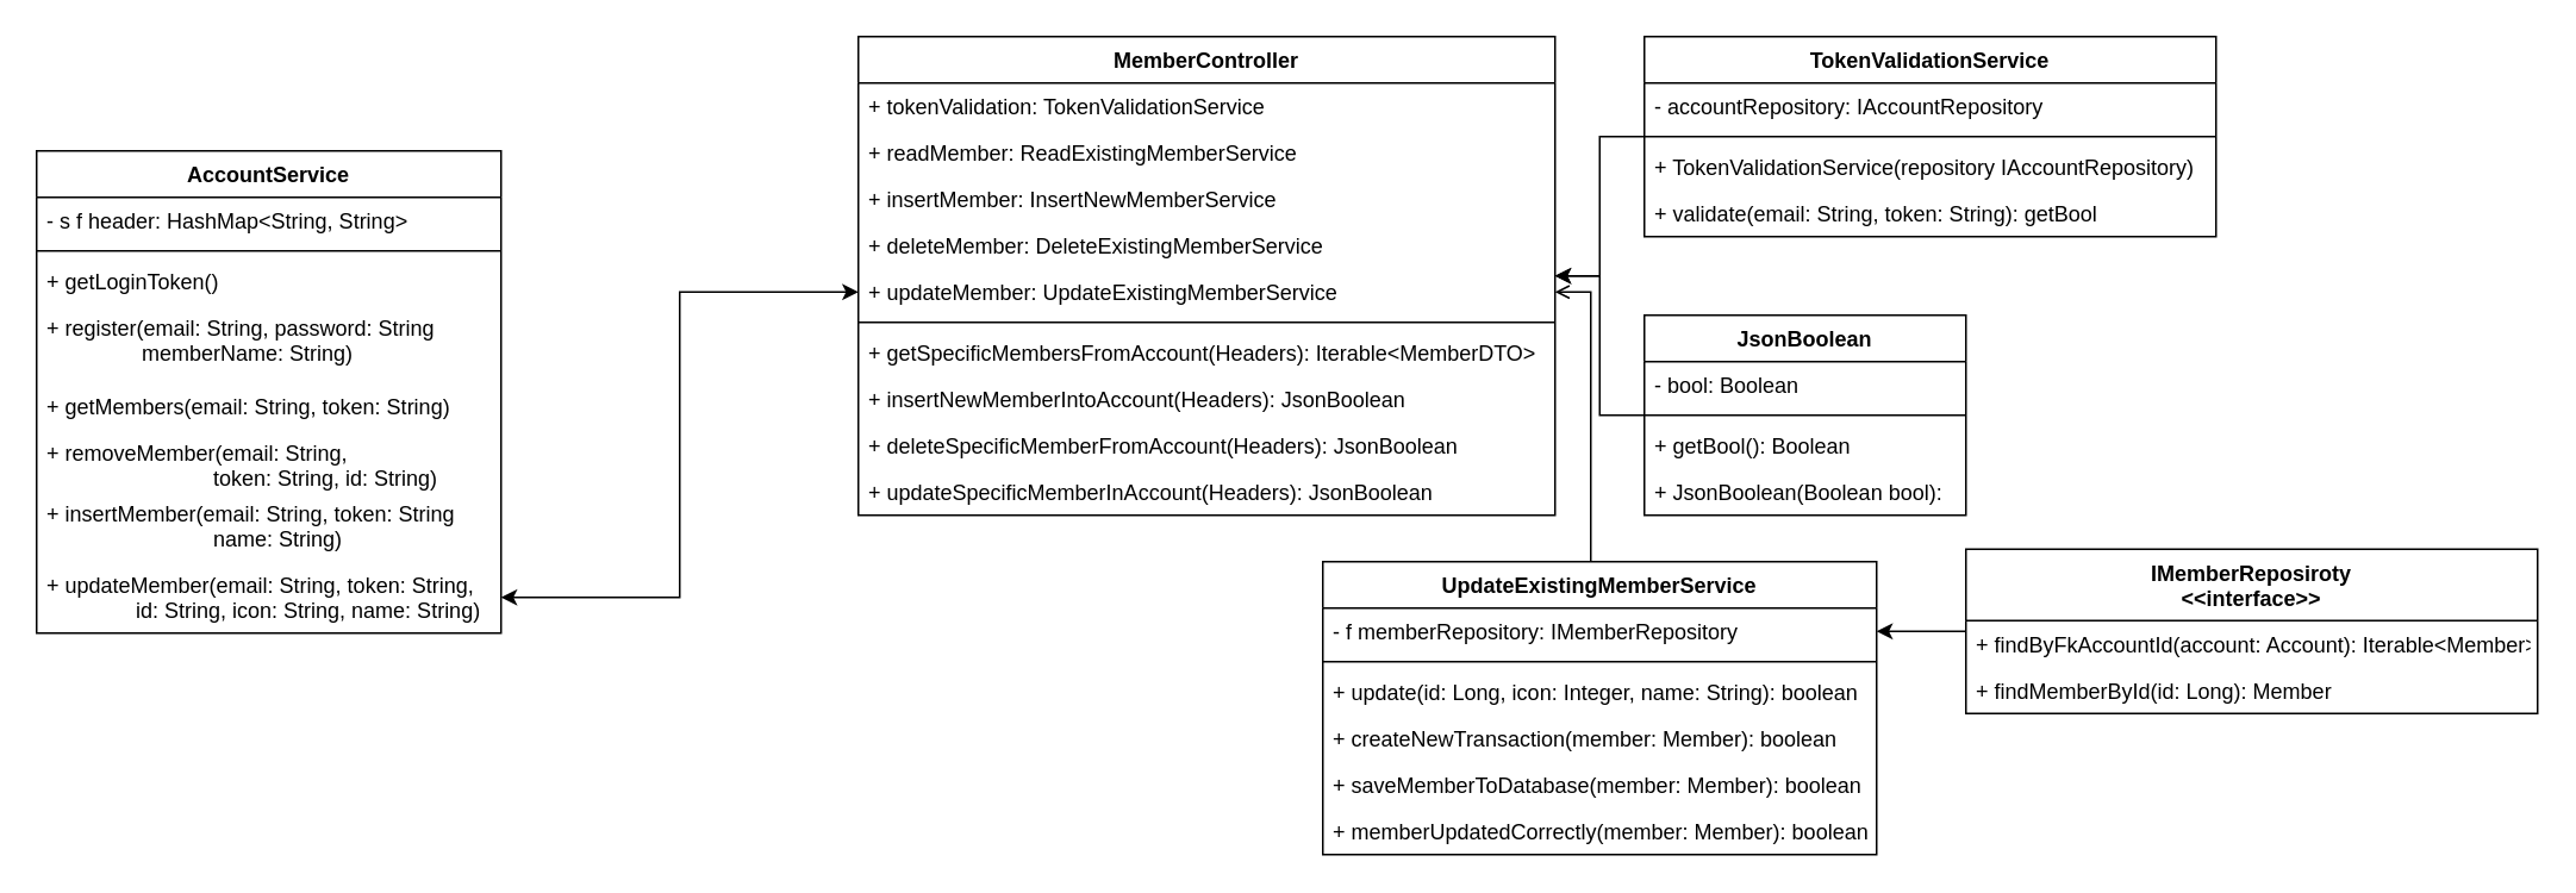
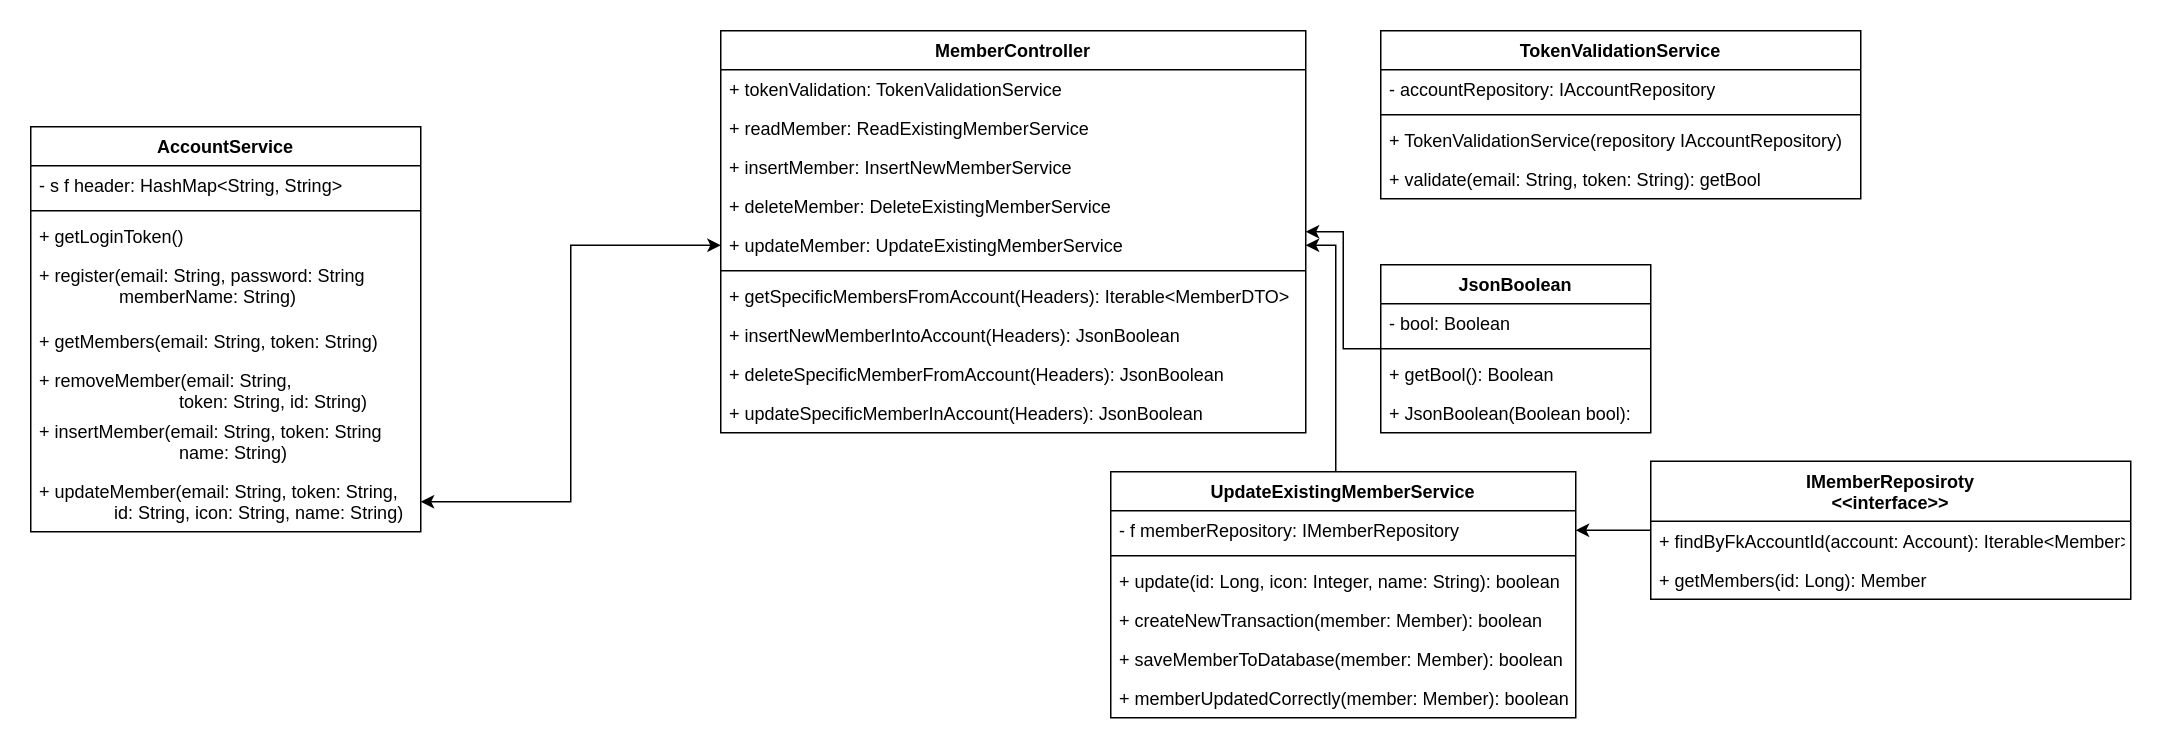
  <mxCell id="0" />
  <mxCell id="1" parent="0" />
  <mxCell id="2" value="AccountService" style="swimlane;fontStyle=1;align=center;verticalAlign=top;childLayout=stackLayout;horizontal=1;startSize=26;horizontalStack=0;resizeParent=1;resizeParentMax=0;resizeLast=0;collapsible=1;marginBottom=0;" vertex="1" parent="1"><mxGeometry x="20" y="84" width="260" height="270" as="geometry" /></mxCell>
  <mxCell id="3" value="- s f header: HashMap&lt;String, String&gt;" style="text;strokeColor=none;fillColor=none;align=left;verticalAlign=top;spacingLeft=4;spacingRight=4;overflow=hidden;rotatable=0;points=[[0,0.5],[1,0.5]];portConstraint=eastwest;" vertex="1" parent="2"><mxGeometry y="26" width="260" height="26" as="geometry" /></mxCell>
  <mxCell id="4" value="" style="line;strokeWidth=1;fillColor=none;align=left;verticalAlign=middle;spacingTop=-1;spacingLeft=3;spacingRight=3;rotatable=0;labelPosition=right;points=[];portConstraint=eastwest;" vertex="1" parent="2"><mxGeometry y="52" width="260" height="8" as="geometry" /></mxCell>
  <mxCell id="5" value="+ getLoginToken()" style="text;strokeColor=none;fillColor=none;align=left;verticalAlign=top;spacingLeft=4;spacingRight=4;overflow=hidden;rotatable=0;points=[[0,0.5],[1,0.5]];portConstraint=eastwest;" vertex="1" parent="2"><mxGeometry y="60" width="260" height="26" as="geometry" /></mxCell>
  <mxCell id="6" value="+ register(email: String, password: String&#10;                memberName: String)" style="text;strokeColor=none;fillColor=none;align=left;verticalAlign=top;spacingLeft=4;spacingRight=4;overflow=hidden;rotatable=0;points=[[0,0.5],[1,0.5]];portConstraint=eastwest;" vertex="1" parent="2"><mxGeometry y="86" width="260" height="44" as="geometry" /></mxCell>
  <mxCell id="7" value="+ getMembers(email: String, token: String)" style="text;strokeColor=none;fillColor=none;align=left;verticalAlign=top;spacingLeft=4;spacingRight=4;overflow=hidden;rotatable=0;points=[[0,0.5],[1,0.5]];portConstraint=eastwest;" vertex="1" parent="2"><mxGeometry y="130" width="260" height="26" as="geometry" /></mxCell>
  <mxCell id="8" value="+ removeMember(email: String, &#10;                            token: String, id: String)" style="text;strokeColor=none;fillColor=none;align=left;verticalAlign=top;spacingLeft=4;spacingRight=4;overflow=hidden;rotatable=0;points=[[0,0.5],[1,0.5]];portConstraint=eastwest;" vertex="1" parent="2"><mxGeometry y="156" width="260" height="34" as="geometry" /></mxCell>
  <mxCell id="9" value="+ insertMember(email: String, token: String&#10;                            name: String)" style="text;strokeColor=none;fillColor=none;align=left;verticalAlign=top;spacingLeft=4;spacingRight=4;overflow=hidden;rotatable=0;points=[[0,0.5],[1,0.5]];portConstraint=eastwest;" vertex="1" parent="2"><mxGeometry y="190" width="260" height="40" as="geometry" /></mxCell>
  <mxCell id="10" value="+ updateMember(email: String, token: String,&#10;               id: String, icon: String, name: String)" style="text;strokeColor=none;fillColor=none;align=left;verticalAlign=top;spacingLeft=4;spacingRight=4;overflow=hidden;rotatable=0;points=[[0,0.5],[1,0.5]];portConstraint=eastwest;" vertex="1" parent="2"><mxGeometry y="230" width="260" height="40" as="geometry" /></mxCell>
  <mxCell id="11" value="MemberController" style="swimlane;fontStyle=1;align=center;verticalAlign=top;childLayout=stackLayout;horizontal=1;startSize=26;horizontalStack=0;resizeParent=1;resizeParentMax=0;resizeLast=0;collapsible=1;marginBottom=0;" vertex="1" parent="1"><mxGeometry x="480" y="20" width="390" height="268" as="geometry" /></mxCell>
  <mxCell id="12" value="+ tokenValidation: TokenValidationService " style="text;strokeColor=none;fillColor=none;align=left;verticalAlign=top;spacingLeft=4;spacingRight=4;overflow=hidden;rotatable=0;points=[[0,0.5],[1,0.5]];portConstraint=eastwest;" vertex="1" parent="11"><mxGeometry y="26" width="390" height="26" as="geometry" /></mxCell>
  <mxCell id="13" value="+ readMember: ReadExistingMemberService " style="text;strokeColor=none;fillColor=none;align=left;verticalAlign=top;spacingLeft=4;spacingRight=4;overflow=hidden;rotatable=0;points=[[0,0.5],[1,0.5]];portConstraint=eastwest;" vertex="1" parent="11"><mxGeometry y="52" width="390" height="26" as="geometry" /></mxCell>
  <mxCell id="14" value="+ insertMember: InsertNewMemberService " style="text;strokeColor=none;fillColor=none;align=left;verticalAlign=top;spacingLeft=4;spacingRight=4;overflow=hidden;rotatable=0;points=[[0,0.5],[1,0.5]];portConstraint=eastwest;" vertex="1" parent="11"><mxGeometry y="78" width="390" height="26" as="geometry" /></mxCell>
  <mxCell id="15" value="+ deleteMember: DeleteExistingMemberService " style="text;strokeColor=none;fillColor=none;align=left;verticalAlign=top;spacingLeft=4;spacingRight=4;overflow=hidden;rotatable=0;points=[[0,0.5],[1,0.5]];portConstraint=eastwest;" vertex="1" parent="11"><mxGeometry y="104" width="390" height="26" as="geometry" /></mxCell>
  <mxCell id="16" value="+ updateMember: UpdateExistingMemberService " style="text;strokeColor=none;fillColor=none;align=left;verticalAlign=top;spacingLeft=4;spacingRight=4;overflow=hidden;rotatable=0;points=[[0,0.5],[1,0.5]];portConstraint=eastwest;" vertex="1" parent="11"><mxGeometry y="130" width="390" height="26" as="geometry" /></mxCell>
  <mxCell id="17" value="" style="line;strokeWidth=1;fillColor=none;align=left;verticalAlign=middle;spacingTop=-1;spacingLeft=3;spacingRight=3;rotatable=0;labelPosition=right;points=[];portConstraint=eastwest;" vertex="1" parent="11"><mxGeometry y="156" width="390" height="8" as="geometry" /></mxCell>
  <mxCell id="18" value="+ getSpecificMembersFromAccount(Headers): Iterable&lt;MemberDTO&gt;" style="text;strokeColor=none;fillColor=none;align=left;verticalAlign=top;spacingLeft=4;spacingRight=4;overflow=hidden;rotatable=0;points=[[0,0.5],[1,0.5]];portConstraint=eastwest;" vertex="1" parent="11"><mxGeometry y="164" width="390" height="26" as="geometry" /></mxCell>
  <mxCell id="19" value="+ insertNewMemberIntoAccount(Headers): JsonBoolean" style="text;strokeColor=none;fillColor=none;align=left;verticalAlign=top;spacingLeft=4;spacingRight=4;overflow=hidden;rotatable=0;points=[[0,0.5],[1,0.5]];portConstraint=eastwest;" vertex="1" parent="11"><mxGeometry y="190" width="390" height="26" as="geometry" /></mxCell>
  <mxCell id="20" value="+ deleteSpecificMemberFromAccount(Headers): JsonBoolean" style="text;strokeColor=none;fillColor=none;align=left;verticalAlign=top;spacingLeft=4;spacingRight=4;overflow=hidden;rotatable=0;points=[[0,0.5],[1,0.5]];portConstraint=eastwest;" vertex="1" parent="11"><mxGeometry y="216" width="390" height="26" as="geometry" /></mxCell>
  <mxCell id="21" value="+ updateSpecificMemberInAccount(Headers): JsonBoolean" style="text;strokeColor=none;fillColor=none;align=left;verticalAlign=top;spacingLeft=4;spacingRight=4;overflow=hidden;rotatable=0;points=[[0,0.5],[1,0.5]];portConstraint=eastwest;" vertex="1" parent="11"><mxGeometry y="242" width="390" height="26" as="geometry" /></mxCell>
  <mxCell id="22" style="edgeStyle=orthogonalEdgeStyle;rounded=0;orthogonalLoop=1;jettySize=auto;html=1;" edge="1" parent="1" source="23" target="11"><mxGeometry relative="1" as="geometry" /></mxCell>
  <mxCell id="23" value="JsonBoolean" style="swimlane;fontStyle=1;align=center;verticalAlign=top;childLayout=stackLayout;horizontal=1;startSize=26;horizontalStack=0;resizeParent=1;resizeParentMax=0;resizeLast=0;collapsible=1;marginBottom=0;" vertex="1" parent="1"><mxGeometry x="920" y="176" width="180" height="112" as="geometry" /></mxCell>
  <mxCell id="24" value="- bool: Boolean" style="text;strokeColor=none;fillColor=none;align=left;verticalAlign=top;spacingLeft=4;spacingRight=4;overflow=hidden;rotatable=0;points=[[0,0.5],[1,0.5]];portConstraint=eastwest;" vertex="1" parent="23"><mxGeometry y="26" width="180" height="26" as="geometry" /></mxCell>
  <mxCell id="25" value="" style="line;strokeWidth=1;fillColor=none;align=left;verticalAlign=middle;spacingTop=-1;spacingLeft=3;spacingRight=3;rotatable=0;labelPosition=right;points=[];portConstraint=eastwest;" vertex="1" parent="23"><mxGeometry y="52" width="180" height="8" as="geometry" /></mxCell>
  <mxCell id="26" value="+ getBool(): Boolean" style="text;strokeColor=none;fillColor=none;align=left;verticalAlign=top;spacingLeft=4;spacingRight=4;overflow=hidden;rotatable=0;points=[[0,0.5],[1,0.5]];portConstraint=eastwest;" vertex="1" parent="23"><mxGeometry y="60" width="180" height="26" as="geometry" /></mxCell>
  <mxCell id="27" value="+ JsonBoolean(Boolean bool):" style="text;strokeColor=none;fillColor=none;align=left;verticalAlign=top;spacingLeft=4;spacingRight=4;overflow=hidden;rotatable=0;points=[[0,0.5],[1,0.5]];portConstraint=eastwest;" vertex="1" parent="23"><mxGeometry y="86" width="180" height="26" as="geometry" /></mxCell>
- <mxCell id="28" style="edgeStyle=orthogonalEdgeStyle;rounded=0;orthogonalLoop=1;jettySize=auto;html=1;endArrow=open;" edge="1" parent="1" source="29" target="16"><mxGeometry relative="1" as="geometry"><Array as="points"><mxPoint x="890" y="163" /></Array></mxGeometry></mxCell>
+ <mxCell id="28" style="edgeStyle=orthogonalEdgeStyle;rounded=0;orthogonalLoop=1;jettySize=auto;html=1;" edge="1" parent="1" source="29" target="16"><mxGeometry relative="1" as="geometry"><Array as="points"><mxPoint x="890" y="163" /></Array></mxGeometry></mxCell>
  <mxCell id="29" value="UpdateExistingMemberService" style="swimlane;fontStyle=1;align=center;verticalAlign=top;childLayout=stackLayout;horizontal=1;startSize=26;horizontalStack=0;resizeParent=1;resizeParentMax=0;resizeLast=0;collapsible=1;marginBottom=0;" vertex="1" parent="1"><mxGeometry x="740" y="314" width="310" height="164" as="geometry" /></mxCell>
  <mxCell id="30" value="- f memberRepository: IMemberRepository" style="text;strokeColor=none;fillColor=none;align=left;verticalAlign=top;spacingLeft=4;spacingRight=4;overflow=hidden;rotatable=0;points=[[0,0.5],[1,0.5]];portConstraint=eastwest;" vertex="1" parent="29"><mxGeometry y="26" width="310" height="26" as="geometry" /></mxCell>
  <mxCell id="31" value="" style="line;strokeWidth=1;fillColor=none;align=left;verticalAlign=middle;spacingTop=-1;spacingLeft=3;spacingRight=3;rotatable=0;labelPosition=right;points=[];portConstraint=eastwest;" vertex="1" parent="29"><mxGeometry y="52" width="310" height="8" as="geometry" /></mxCell>
  <mxCell id="32" value="+ update(id: Long, icon: Integer, name: String): boolean" style="text;strokeColor=none;fillColor=none;align=left;verticalAlign=top;spacingLeft=4;spacingRight=4;overflow=hidden;rotatable=0;points=[[0,0.5],[1,0.5]];portConstraint=eastwest;" vertex="1" parent="29"><mxGeometry y="60" width="310" height="26" as="geometry" /></mxCell>
  <mxCell id="33" value="+ createNewTransaction(member: Member): boolean" style="text;strokeColor=none;fillColor=none;align=left;verticalAlign=top;spacingLeft=4;spacingRight=4;overflow=hidden;rotatable=0;points=[[0,0.5],[1,0.5]];portConstraint=eastwest;" vertex="1" parent="29"><mxGeometry y="86" width="310" height="26" as="geometry" /></mxCell>
  <mxCell id="34" value="+ saveMemberToDatabase(member: Member): boolean" style="text;strokeColor=none;fillColor=none;align=left;verticalAlign=top;spacingLeft=4;spacingRight=4;overflow=hidden;rotatable=0;points=[[0,0.5],[1,0.5]];portConstraint=eastwest;" vertex="1" parent="29"><mxGeometry y="112" width="310" height="26" as="geometry" /></mxCell>
  <mxCell id="35" value="+ memberUpdatedCorrectly(member: Member): boolean" style="text;strokeColor=none;fillColor=none;align=left;verticalAlign=top;spacingLeft=4;spacingRight=4;overflow=hidden;rotatable=0;points=[[0,0.5],[1,0.5]];portConstraint=eastwest;" vertex="1" parent="29"><mxGeometry y="138" width="310" height="26" as="geometry" /></mxCell>
- <mxCell id="36" style="edgeStyle=orthogonalEdgeStyle;rounded=0;orthogonalLoop=1;jettySize=auto;html=1;" edge="1" parent="1" source="37" target="11"><mxGeometry relative="1" as="geometry" /></mxCell>
  <mxCell id="37" value="TokenValidationService" style="swimlane;fontStyle=1;align=center;verticalAlign=top;childLayout=stackLayout;horizontal=1;startSize=26;horizontalStack=0;resizeParent=1;resizeParentMax=0;resizeLast=0;collapsible=1;marginBottom=0;" vertex="1" parent="1"><mxGeometry x="920" y="20" width="320" height="112" as="geometry" /></mxCell>
  <mxCell id="38" value="- accountRepository: IAccountRepository" style="text;strokeColor=none;fillColor=none;align=left;verticalAlign=top;spacingLeft=4;spacingRight=4;overflow=hidden;rotatable=0;points=[[0,0.5],[1,0.5]];portConstraint=eastwest;" vertex="1" parent="37"><mxGeometry y="26" width="320" height="26" as="geometry" /></mxCell>
  <mxCell id="39" value="" style="line;strokeWidth=1;fillColor=none;align=left;verticalAlign=middle;spacingTop=-1;spacingLeft=3;spacingRight=3;rotatable=0;labelPosition=right;points=[];portConstraint=eastwest;" vertex="1" parent="37"><mxGeometry y="52" width="320" height="8" as="geometry" /></mxCell>
  <mxCell id="40" value="+ TokenValidationService(repository IAccountRepository)" style="text;strokeColor=none;fillColor=none;align=left;verticalAlign=top;spacingLeft=4;spacingRight=4;overflow=hidden;rotatable=0;points=[[0,0.5],[1,0.5]];portConstraint=eastwest;" vertex="1" parent="37"><mxGeometry y="60" width="320" height="26" as="geometry" /></mxCell>
  <mxCell id="41" value="+ validate(email: String, token: String): getBool" style="text;strokeColor=none;fillColor=none;align=left;verticalAlign=top;spacingLeft=4;spacingRight=4;overflow=hidden;rotatable=0;points=[[0,0.5],[1,0.5]];portConstraint=eastwest;" vertex="1" parent="37"><mxGeometry y="86" width="320" height="26" as="geometry" /></mxCell>
  <mxCell id="42" style="edgeStyle=orthogonalEdgeStyle;rounded=0;orthogonalLoop=1;jettySize=auto;html=1;" edge="1" parent="1" source="43" target="30"><mxGeometry relative="1" as="geometry" /></mxCell>
  <mxCell id="43" value="IMemberReposiroty&#10;&lt;&lt;interface&gt;&gt;" style="swimlane;fontStyle=1;align=center;verticalAlign=top;childLayout=stackLayout;horizontal=1;startSize=40;horizontalStack=0;resizeParent=1;resizeParentMax=0;resizeLast=0;collapsible=1;marginBottom=0;" vertex="1" parent="1"><mxGeometry x="1100" y="307" width="320" height="92" as="geometry" /></mxCell>
  <mxCell id="44" value="+ findByFkAccountId(account: Account): Iterable&lt;Member&gt;" style="text;strokeColor=none;fillColor=none;align=left;verticalAlign=top;spacingLeft=4;spacingRight=4;overflow=hidden;rotatable=0;points=[[0,0.5],[1,0.5]];portConstraint=eastwest;" vertex="1" parent="43"><mxGeometry y="40" width="320" height="26" as="geometry" /></mxCell>
- <mxCell id="45" value="+ findMemberById(id: Long): Member" style="text;strokeColor=none;fillColor=none;align=left;verticalAlign=top;spacingLeft=4;spacingRight=4;overflow=hidden;rotatable=0;points=[[0,0.5],[1,0.5]];portConstraint=eastwest;" vertex="1" parent="43"><mxGeometry y="66" width="320" height="26" as="geometry" /></mxCell>
+ <mxCell id="45" value="+ getMembers(id: Long): Member" style="text;strokeColor=none;fillColor=none;align=left;verticalAlign=top;spacingLeft=4;spacingRight=4;overflow=hidden;rotatable=0;points=[[0,0.5],[1,0.5]];portConstraint=eastwest;" vertex="1" parent="43"><mxGeometry y="66" width="320" height="26" as="geometry" /></mxCell>
  <mxCell id="46" style="edgeStyle=orthogonalEdgeStyle;rounded=0;orthogonalLoop=1;jettySize=auto;html=1;startArrow=classic;startFill=1;" edge="1" parent="1" source="10" target="16"><mxGeometry relative="1" as="geometry" /></mxCell>
